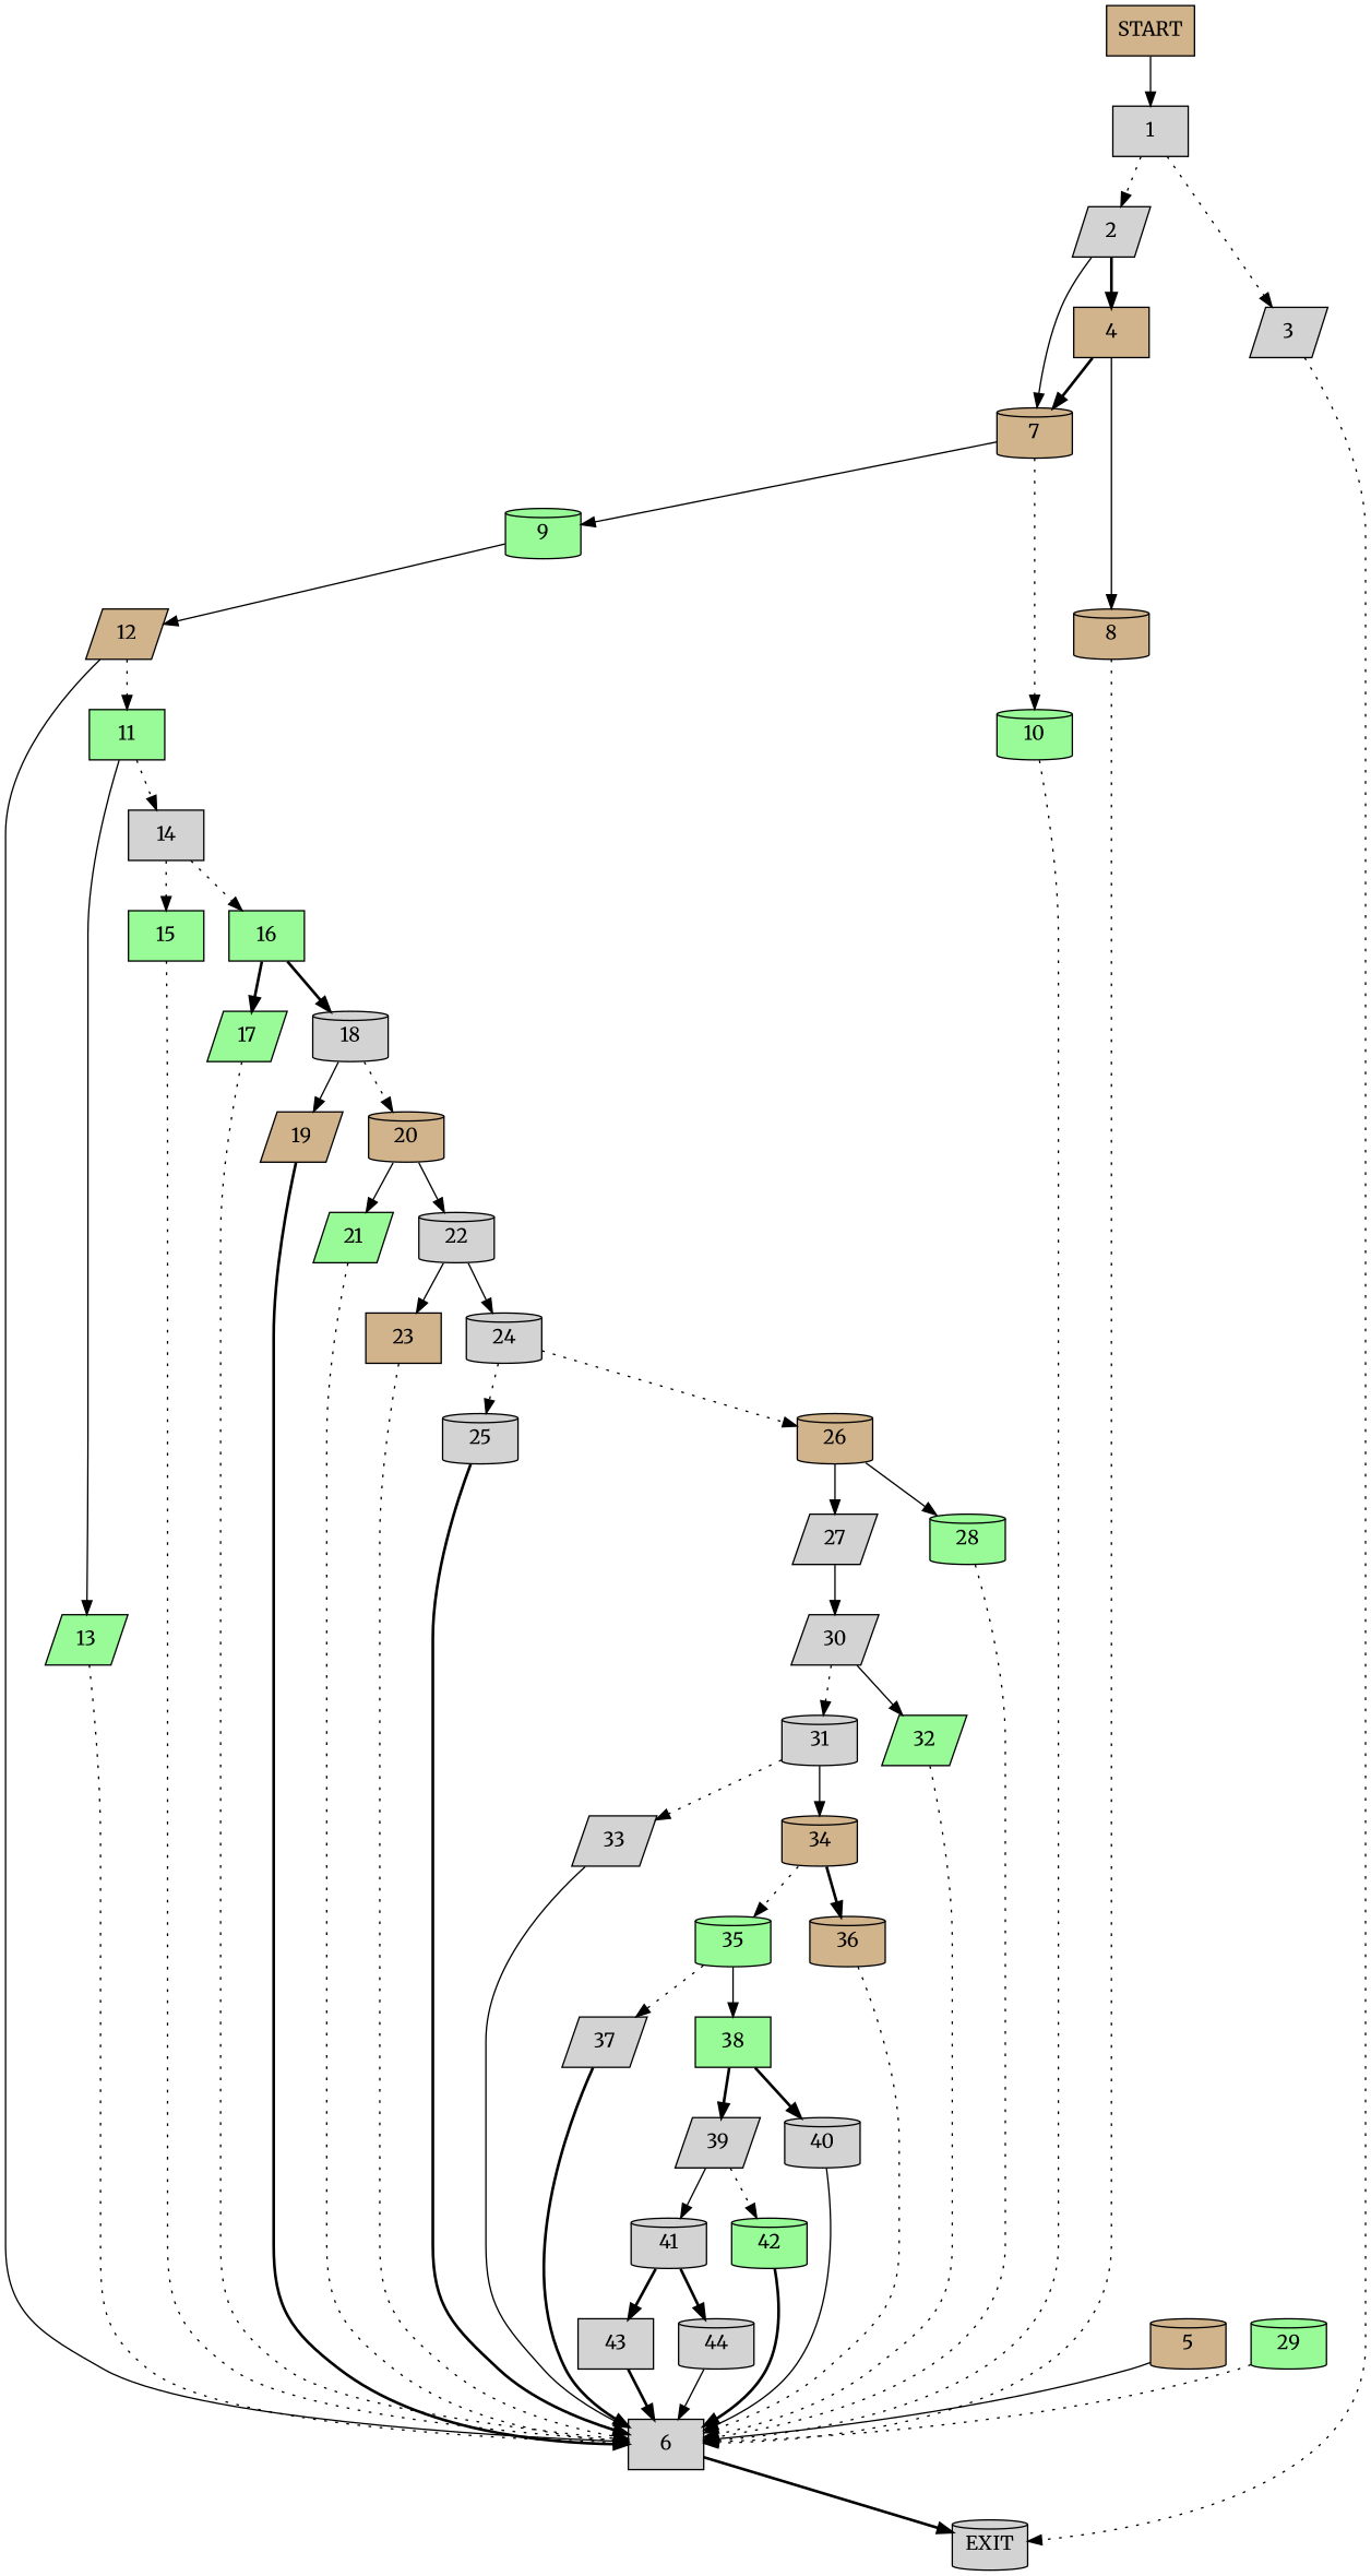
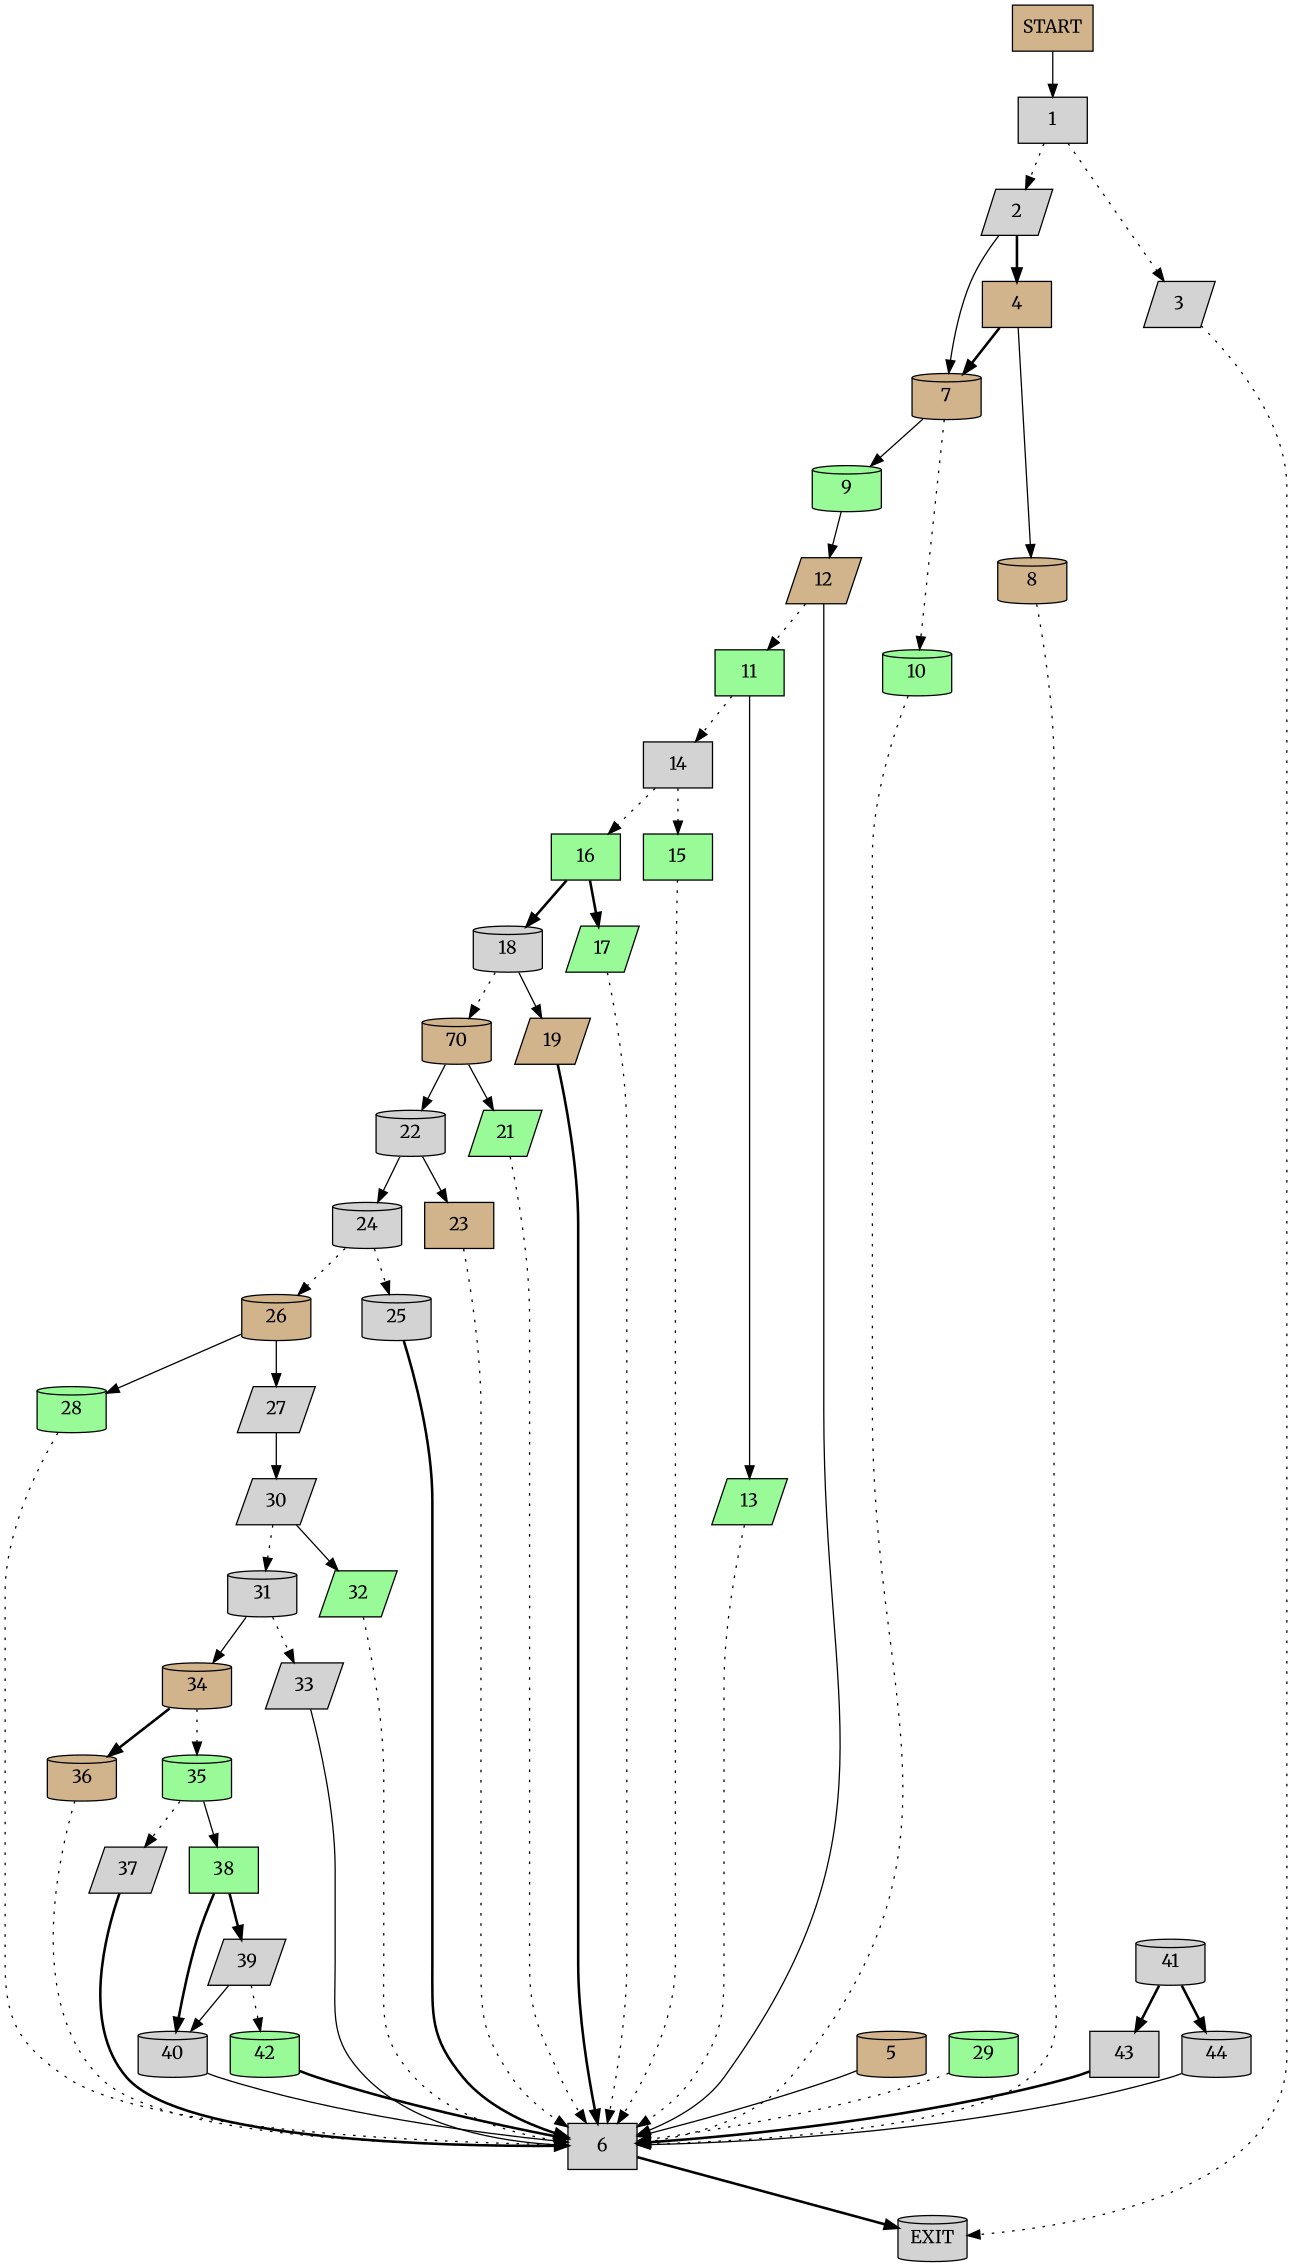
  digraph {
    fontname=Merriweather
    node [fillcolor=lightgrey fontname=Merriweather shape=cylinder style=filled]
    edge [fontname=Merriweather style=dotted]
    n1 [fillcolor=tan label=START shape=box]
    1 [shape=box]
    2 [shape=parallelogram]
    3 [shape=parallelogram]
    n5 [label=EXIT]
    4 [fillcolor=tan shape=box]
    7 [fillcolor=tan]
    8 [fillcolor=tan]
    5 [fillcolor=tan]
    6 [shape=box]
    9 [fillcolor=palegreen]
    10 [fillcolor=palegreen]
    12 [fillcolor=tan shape=parallelogram]
    11 [fillcolor=palegreen shape=box]
    13 [fillcolor=palegreen shape=parallelogram]
    14 [shape=box]
    15 [fillcolor=palegreen shape=box]
    16 [fillcolor=palegreen shape=box]
    17 [fillcolor=palegreen shape=parallelogram]
    18
    19 [fillcolor=tan shape=parallelogram]
-   20 [fillcolor=tan]
+   20 [fillcolor=tan label=70]
    21 [fillcolor=palegreen shape=parallelogram]
    22
    23 [fillcolor=tan shape=box]
    24
    25
    26 [fillcolor=tan]
    27 [shape=parallelogram]
    28 [fillcolor=palegreen]
    30 [shape=parallelogram]
    29 [fillcolor=palegreen]
    31
    32 [fillcolor=palegreen shape=parallelogram]
    33 [shape=parallelogram]
    34 [fillcolor=tan]
    35 [fillcolor=palegreen]
    36 [fillcolor=tan]
    37 [shape=parallelogram]
    38 [fillcolor=palegreen shape=box]
    39 [shape=parallelogram]
    40
    41
    42 [fillcolor=palegreen]
    43 [shape=box]
    44
    n1 -> 1 [style=solid]
    1 -> 2
    1 -> 3
    2 -> 4 [style=bold]
    2 -> 7 [style=solid]
    3 -> n5
    4 -> 7 [style=bold]
    4 -> 8 [style=solid]
    7 -> 9 [style=solid]
    7 -> 10
    8 -> 6
    5 -> 6 [style=solid]
    6 -> n5 [style=bold]
    9 -> 12 [style=solid]
    10 -> 6
    12 -> 6 [style=solid]
    12 -> 11
    11 -> 13 [style=solid]
    11 -> 14
    13 -> 6
    14 -> 15
    14 -> 16
    15 -> 6
    16 -> 17 [style=bold]
    16 -> 18 [style=bold]
    17 -> 6
    18 -> 19 [style=solid]
    18 -> 20
    19 -> 6 [style=bold]
    20 -> 21 [style=solid]
    20 -> 22 [style=solid]
    21 -> 6
    22 -> 23 [style=solid]
    22 -> 24 [style=solid]
    23 -> 6
    24 -> 25
    24 -> 26
    25 -> 6 [style=bold]
    26 -> 27 [style=solid]
    26 -> 28 [style=solid]
    27 -> 30 [style=solid]
    28 -> 6
    30 -> 31
    30 -> 32 [style=solid]
    29 -> 6
    31 -> 33
    31 -> 34 [style=solid]
    32 -> 6
    33 -> 6 [style=solid]
    34 -> 35
    34 -> 36 [style=bold]
    35 -> 37
    35 -> 38 [style=solid]
    36 -> 6
    37 -> 6 [style=bold]
    38 -> 39 [style=bold]
    38 -> 40 [style=bold]
-   39 -> 41 [style=solid]
+   39 -> 40 [style=solid]
    39 -> 42
    40 -> 6 [style=solid]
    41 -> 43 [style=bold]
    41 -> 44 [style=bold]
    42 -> 6 [style=bold]
    43 -> 6 [style=bold]
    44 -> 6 [style=solid]
  }
